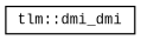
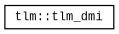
  digraph {
    rankdir=LR
    fontname="Liberation Mono"
-   n1 [color=black fillcolor=white fontname="Liberation Mono" fontsize=10 height=0.2 label="tlm::dmi_dmi" shape=record style=filled width=0.4]
+   n1 [color=black fillcolor=white fontname="Liberation Mono" fontsize=10 height=0.2 label="tlm::tlm_dmi" shape=record style=filled width=0.4]
  }
